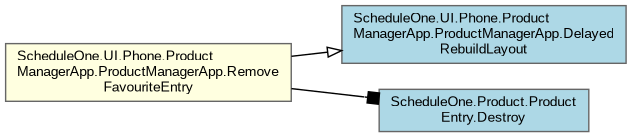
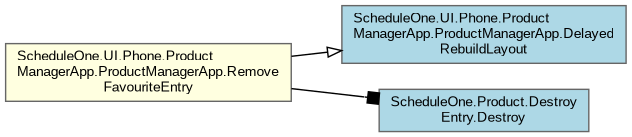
  digraph {
    rankdir=LR
    fontname="Liberation Sans"
    node [color=grey40 fillcolor=lightblue fontname="Liberation Sans" fontsize=10 shape=box style=filled]
    edge [color=black fontname="Liberation Sans" fontsize=10 labelfontname=Helvetica labelfontsize=10 style=solid]
    n1 [color=gray40 fillcolor=lightyellow fontcolor=black height=0.2 label="ScheduleOne.UI.Phone.Product\lManagerApp.ProductManagerApp.Remove\lFavouriteEntry" width=0.4]
    n2 [height=0.2 label="ScheduleOne.UI.Phone.Product\lManagerApp.ProductManagerApp.Delayed\lRebuildLayout" width=0.4]
-   n3 [height=0.2 label="ScheduleOne.Product.Product\lEntry.Destroy" width=0.4]
+   n3 [height=0.2 label="ScheduleOne.Product.Destroy\lEntry.Destroy" width=0.4]
    n1 -> n2 [arrowhead=onormal]
    n1 -> n3 [arrowhead=box]
  }
